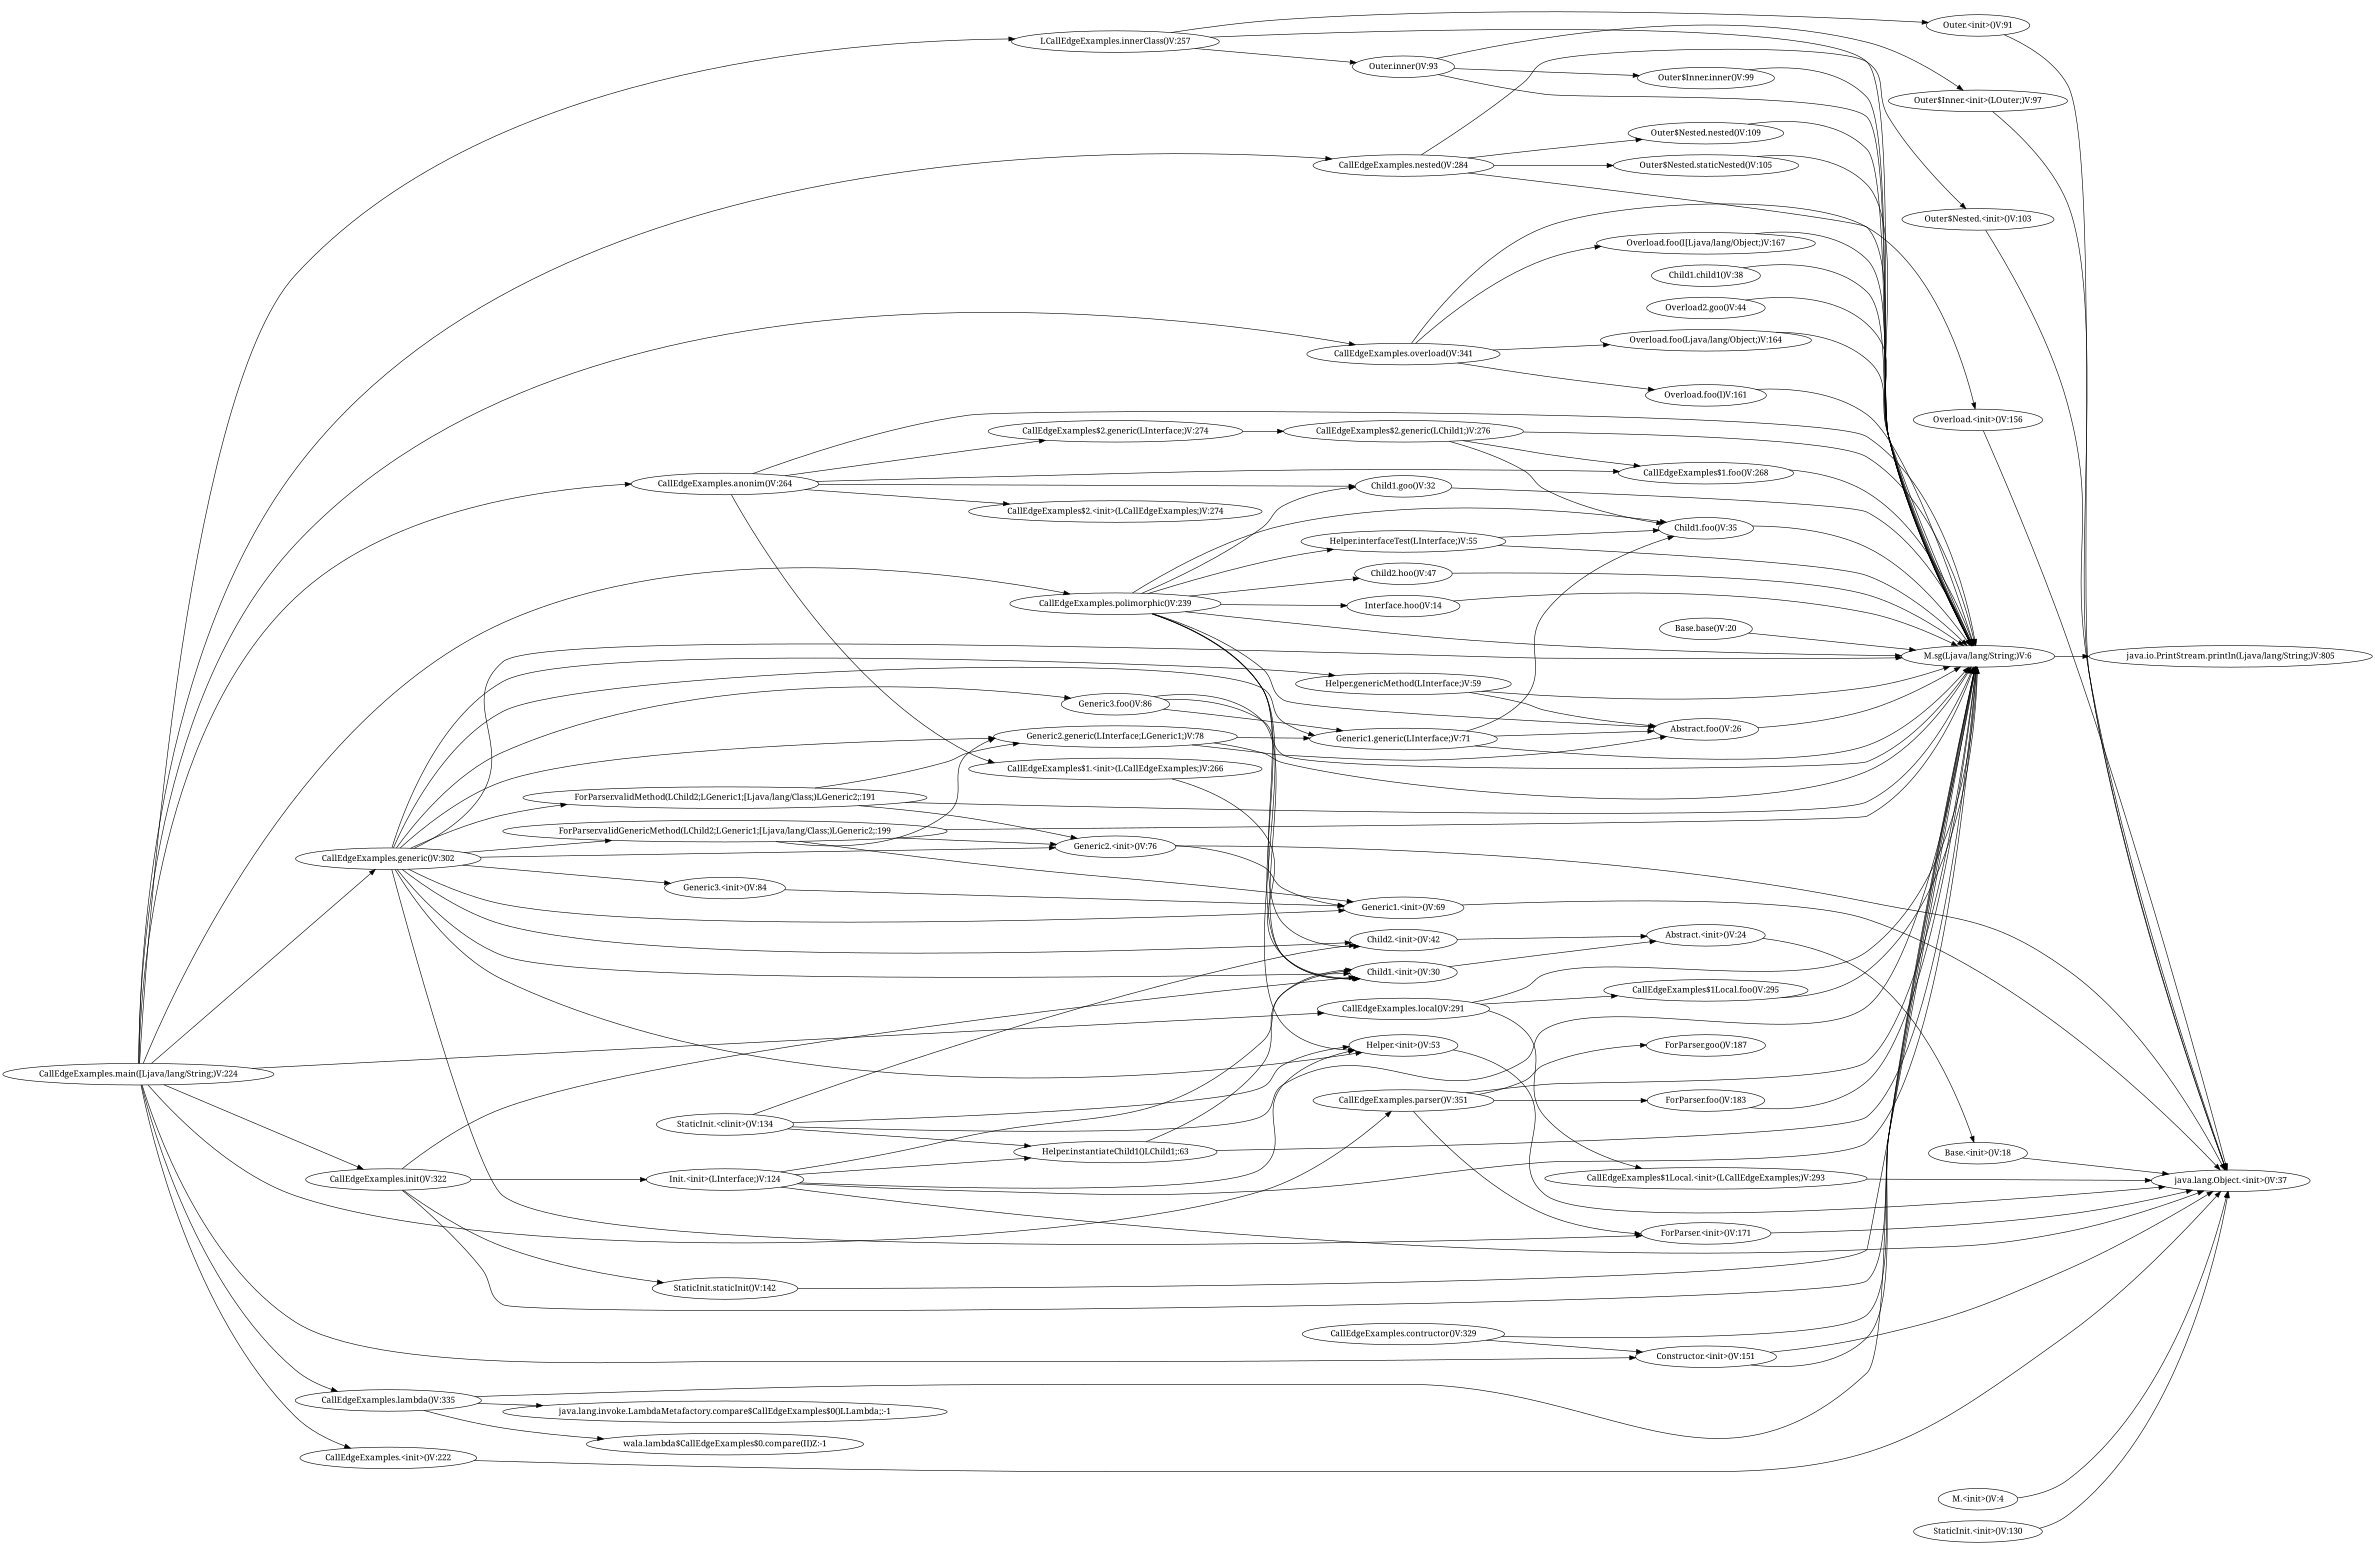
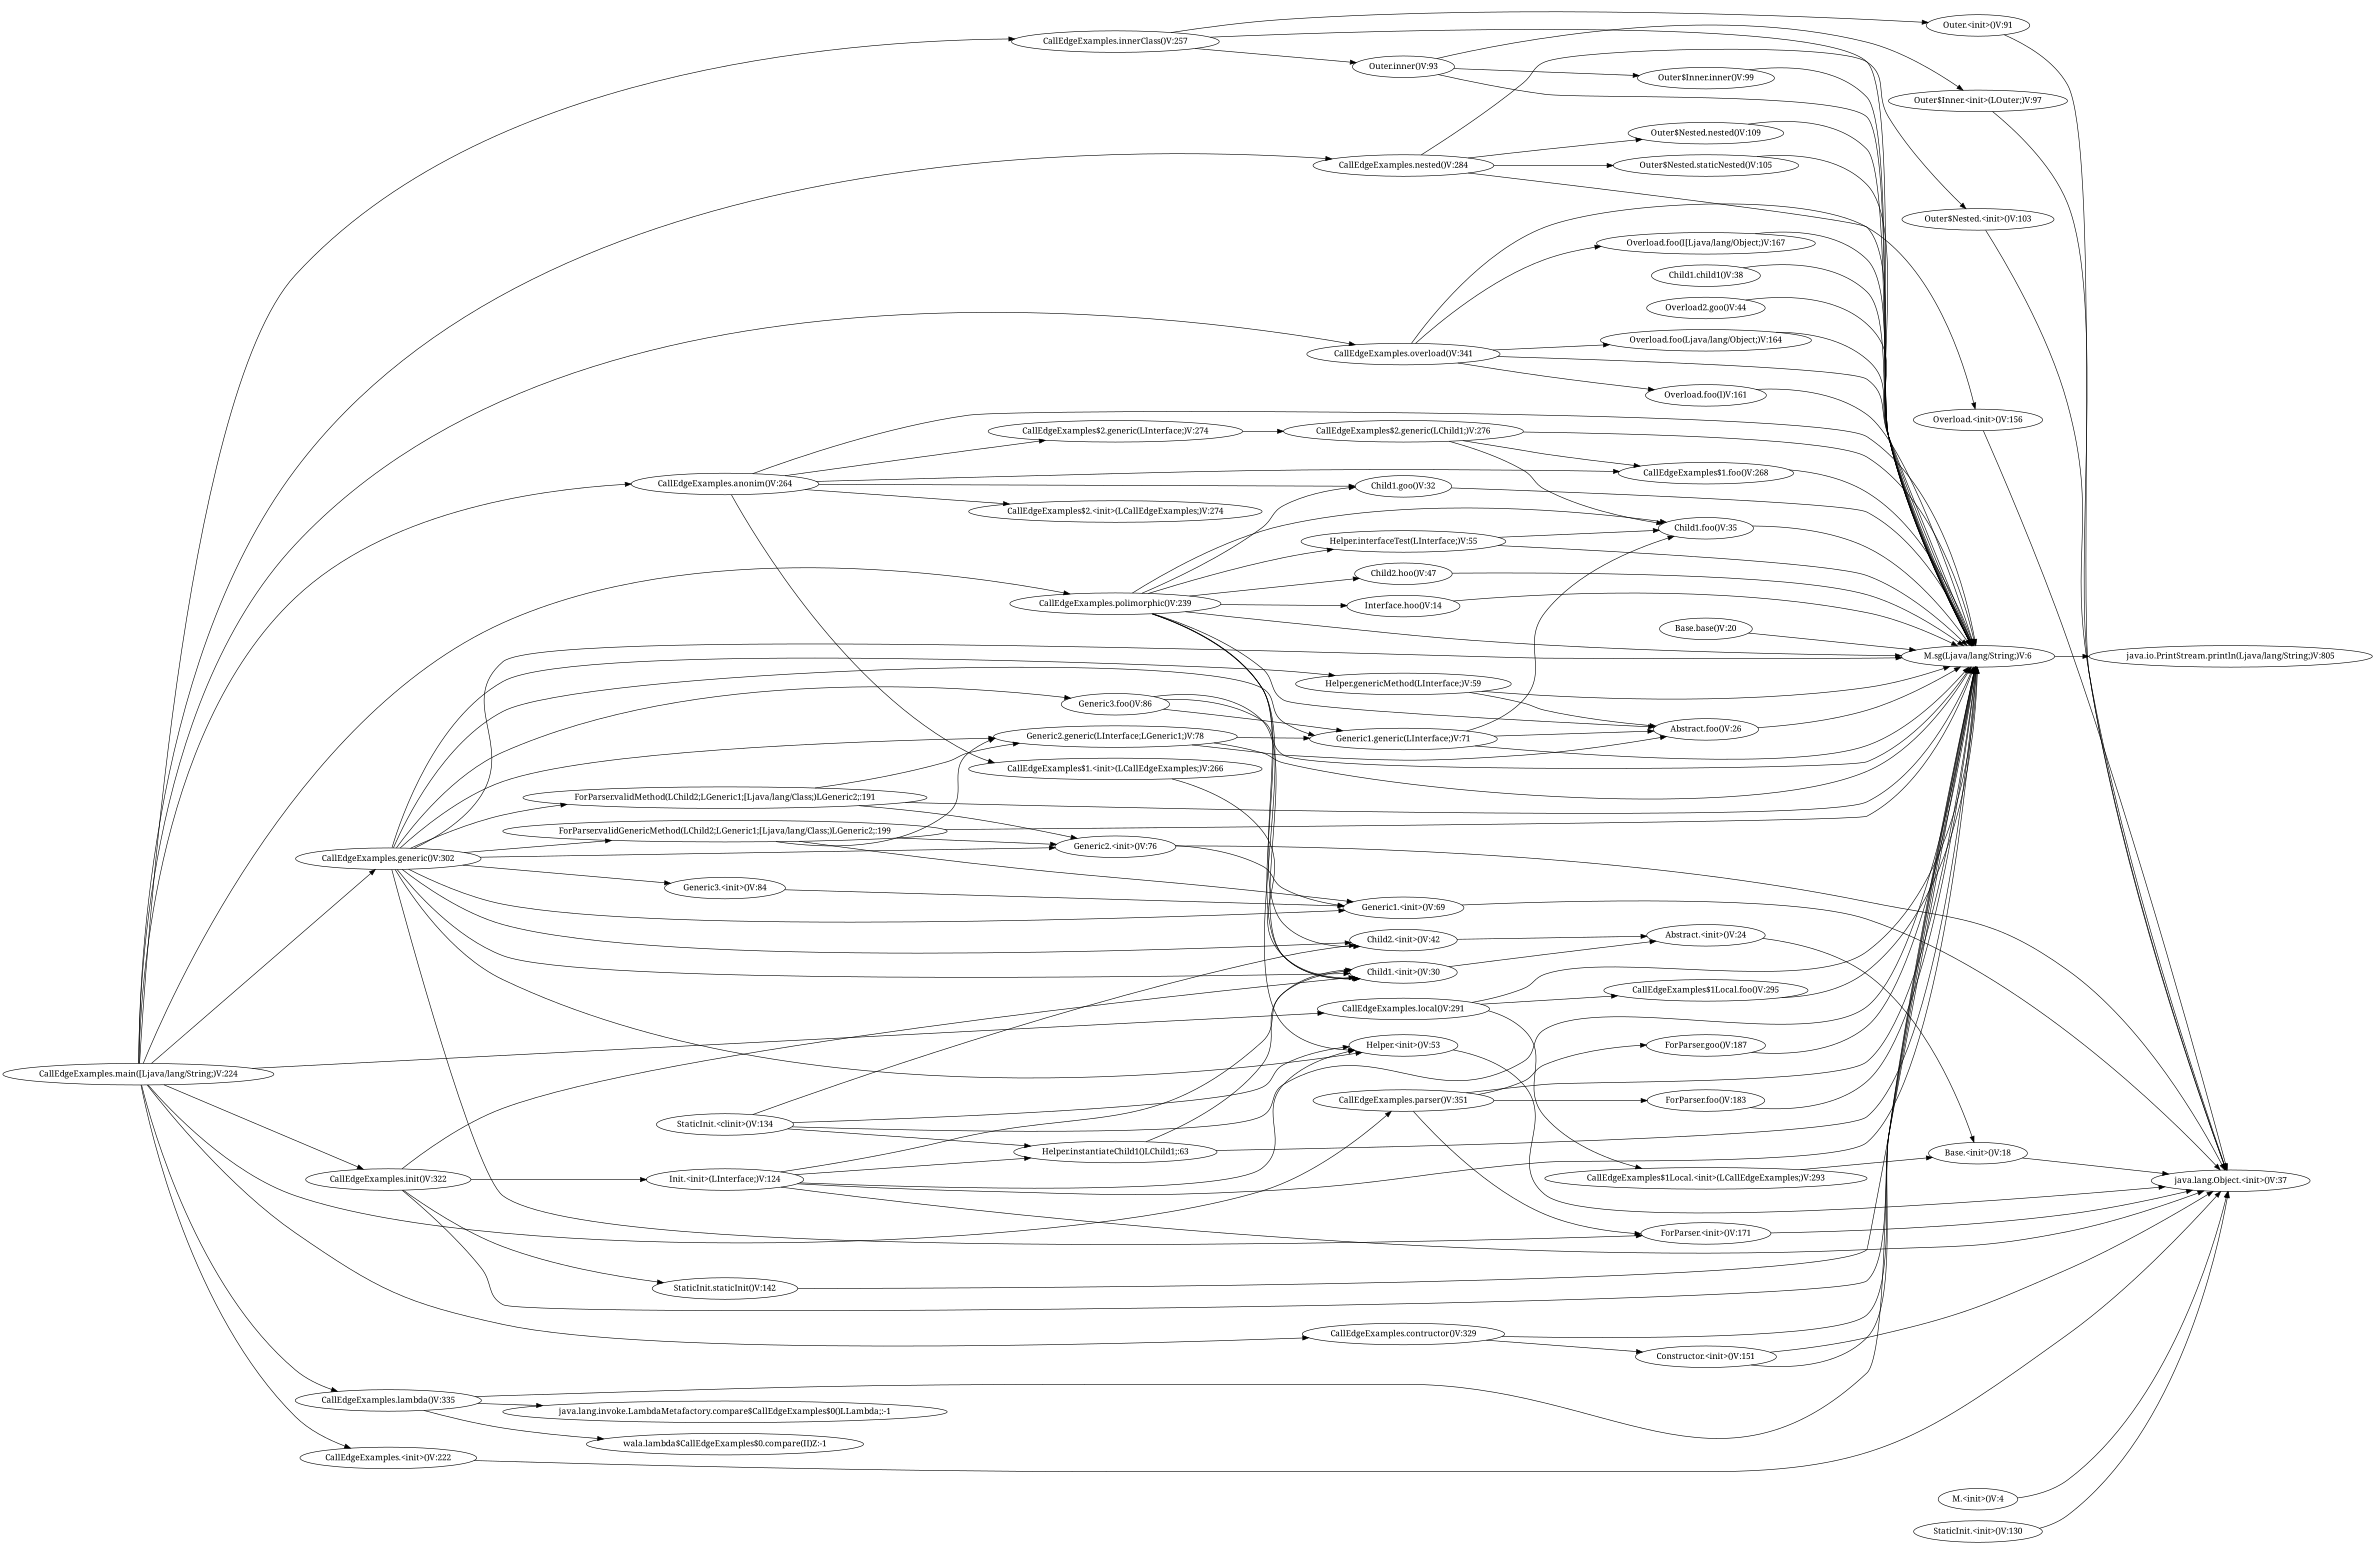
  digraph {
    fontname="Noto Serif"
    rankdir=LR
    node [fontname="Noto Serif"]
    edge [fontname="Noto Serif"]
    n1 [label="Abstract.<init>()V:24"]
    n2 [label="Base.<init>()V:18"]
    n3 [label="java.lang.Object.<init>()V:37"]
    n4 [label="Abstract.foo()V:26"]
    n5 [label="M.sg(Ljava/lang/String;)V:6"]
    n6 [label="java.io.PrintStream.println(Ljava/lang/String;)V:805"]
    n7 [label="Base.base()V:20"]
    n8 [label="CallEdgeExamples$1.<init>(LCallEdgeExamples;)V:266"]
    n9 [label="Child1.<init>()V:30"]
    n10 [label="CallEdgeExamples$1.foo()V:268"]
    n11 [label="CallEdgeExamples$1Local.<init>(LCallEdgeExamples;)V:293"]
    n12 [label="CallEdgeExamples$1Local.foo()V:295"]
    n13 [label="CallEdgeExamples$2.<init>(LCallEdgeExamples;)V:274"]
    n14 [label="Generic1.<init>()V:69"]
    n15 [label="CallEdgeExamples$2.generic(LChild1;)V:276"]
    n16 [label="Child1.foo()V:35"]
    n17 [label="CallEdgeExamples$2.generic(LInterface;)V:274"]
    n18 [label="CallEdgeExamples.<init>()V:222"]
    n19 [label="CallEdgeExamples.anonim()V:264"]
    n20 [label="Child1.goo()V:32"]
    n21 [label="CallEdgeExamples.contructor()V:329"]
    n22 [label="Constructor.<init>()V:151"]
    n23 [label="CallEdgeExamples.generic()V:302"]
    n24 [label="Child2.<init>()V:42"]
    n25 [label="ForParser.<init>()V:171"]
    n26 [label="ForParser.validGenericMethod(LChild2;LGeneric1;[Ljava/lang/Class;)LGeneric2;:199"]
    n27 [label="ForParser.validMethod(LChild2;LGeneric1;[Ljava/lang/Class;)LGeneric2;:191"]
    n28 [label="Generic1.generic(LInterface;)V:71"]
    n29 [label="Generic2.<init>()V:76"]
    n30 [label="Generic2.generic(LInterface;LGeneric1;)V:78"]
    n31 [label="Generic3.<init>()V:84"]
    n32 [label="Generic3.foo()V:86"]
    n33 [label="Helper.<init>()V:53"]
    n34 [label="Helper.genericMethod(LInterface;)V:59"]
    n35 [label="CallEdgeExamples.init()V:322"]
    n36 [label="Init.<init>(LInterface;)V:124"]
    n37 [label="StaticInit.staticInit()V:142"]
    n38 [label="Helper.instantiateChild1()LChild1;:63"]
-   n39 [label="LCallEdgeExamples.innerClass()V:257"]
+   n39 [label="CallEdgeExamples.innerClass()V:257"]
    n40 [label="Outer.<init>()V:91"]
    n41 [label="Outer.inner()V:93"]
    n42 [label="Outer$Inner.<init>(LOuter;)V:97"]
    n43 [label="Outer$Inner.inner()V:99"]
    n44 [label="CallEdgeExamples.lambda()V:335"]
    n45 [label="java.lang.invoke.LambdaMetafactory.compare$CallEdgeExamples$0()LLambda;:-1"]
    n46 [label="wala.lambda$CallEdgeExamples$0.compare(II)Z:-1"]
    n47 [label="CallEdgeExamples.local()V:291"]
    n48 [label="CallEdgeExamples.main([Ljava/lang/String;)V:224"]
    n49 [label="CallEdgeExamples.nested()V:284"]
    n50 [label="CallEdgeExamples.overload()V:341"]
    n51 [label="CallEdgeExamples.parser()V:351"]
    n52 [label="CallEdgeExamples.polimorphic()V:239"]
    n53 [label="Outer$Nested.<init>()V:103"]
    n54 [label="Outer$Nested.nested()V:109"]
    n55 [label="Outer$Nested.staticNested()V:105"]
    n56 [label="Overload.<init>()V:156"]
    n57 [label="Overload.foo(I)V:161"]
    n58 [label="Overload.foo(I[Ljava/lang/Object;)V:167"]
    n59 [label="Overload.foo(Ljava/lang/Object;)V:164"]
    n60 [label="ForParser.foo()V:183"]
    n61 [label="ForParser.goo()V:187"]
    n62 [label="Child2.hoo()V:47"]
    n63 [label="Helper.interfaceTest(LInterface;)V:55"]
    n64 [label="Interface.hoo()V:14"]
    n65 [label="Child1.child1()V:38"]
    n66 [label="Overload2.goo()V:44"]
    n67 [label="M.<init>()V:4"]
    n68 [label="StaticInit.<clinit>()V:134"]
    n69 [label="StaticInit.<init>()V:130"]
    n1 -> n2
    n2 -> n3
    n4 -> n5
    n5 -> n6
    n7 -> n5
    n8 -> n9
    n9 -> n1
    n10 -> n5
-   n11 -> n3
+   n11 -> n2
    n12 -> n5
    n14 -> n3
    n15 -> n5
    n15 -> n10
    n15 -> n16
    n16 -> n5
    n17 -> n15
    n18 -> n3
    n19 -> n5
    n19 -> n8
    n19 -> n10
    n19 -> n13
    n19 -> n17
    n19 -> n20
    n20 -> n5
    n21 -> n5
    n21 -> n22
    n22 -> n3
    n22 -> n5
    n23 -> n5
    n23 -> n9
    n23 -> n14
    n23 -> n24
    n23 -> n25
    n23 -> n26
    n23 -> n27
    n23 -> n28
    n23 -> n29
    n23 -> n30
    n23 -> n31
    n23 -> n32
    n23 -> n33
    n23 -> n34
    n24 -> n1
    n25 -> n3
    n26 -> n5
    n26 -> n14
    n26 -> n29
    n26 -> n30
    n27 -> n5
    n27 -> n29
    n27 -> n30
    n28 -> n4
    n28 -> n5
    n28 -> n16
    n29 -> n3
    n29 -> n14
    n30 -> n4
    n30 -> n5
    n30 -> n28
    n31 -> n14
    n32 -> n5
    n32 -> n9
    n32 -> n28
    n33 -> n3
    n34 -> n4
    n34 -> n5
    n35 -> n5
    n35 -> n9
    n35 -> n36
    n35 -> n37
    n36 -> n3
    n36 -> n5
    n36 -> n9
    n36 -> n33
    n36 -> n38
    n37 -> n5
    n38 -> n5
    n38 -> n9
    n39 -> n5
    n39 -> n40
    n39 -> n41
    n40 -> n3
    n41 -> n5
    n41 -> n42
    n41 -> n43
    n42 -> n3
    n43 -> n5
    n44 -> n5
    n44 -> n45
    n44 -> n46
    n47 -> n5
    n47 -> n11
    n47 -> n12
    n48 -> n18
    n48 -> n19
-   n48 -> n22
+   n48 -> n21
    n48 -> n23
    n48 -> n35
    n48 -> n39
    n48 -> n44
    n48 -> n47
    n48 -> n49
    n48 -> n50
    n48 -> n51
    n48 -> n52
    n49 -> n5
    n49 -> n53
    n49 -> n54
    n49 -> n55
+   n50 -> n5
    n50 -> n56
    n50 -> n57
    n50 -> n58
    n50 -> n59
    n51 -> n5
    n51 -> n25
    n51 -> n60
    n51 -> n61
    n52 -> n4
    n52 -> n5
    n52 -> n9
    n52 -> n16
    n52 -> n20
    n52 -> n24
    n52 -> n33
    n52 -> n62
    n52 -> n63
    n52 -> n64
    n53 -> n3
    n54 -> n5
    n55 -> n5
    n56 -> n3
    n57 -> n5
    n58 -> n5
    n59 -> n5
    n60 -> n5
+   n61 -> n5
    n62 -> n5
    n63 -> n5
    n63 -> n16
    n64 -> n5
    n65 -> n5
    n66 -> n5
    n67 -> n3
    n68 -> n5
    n68 -> n24
    n68 -> n33
    n68 -> n38
    n69 -> n3
  }
